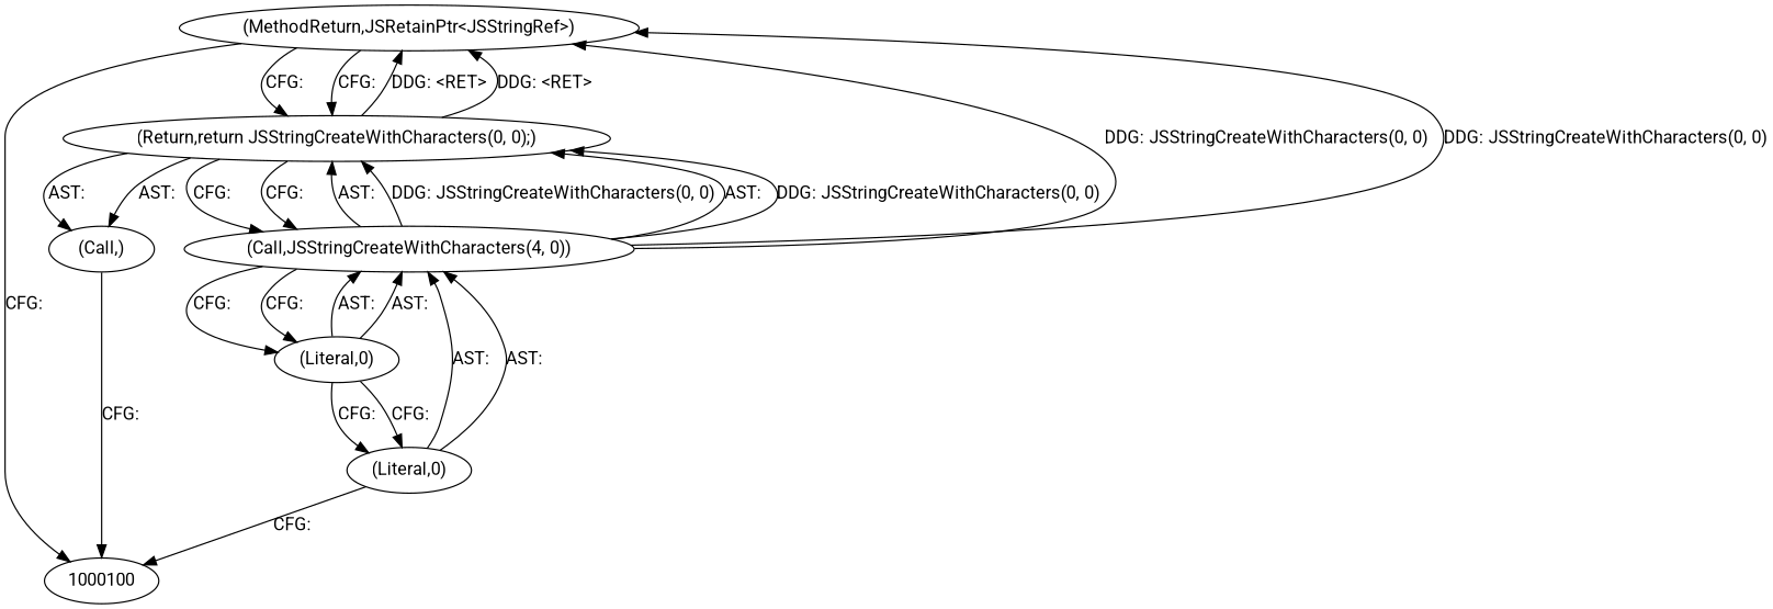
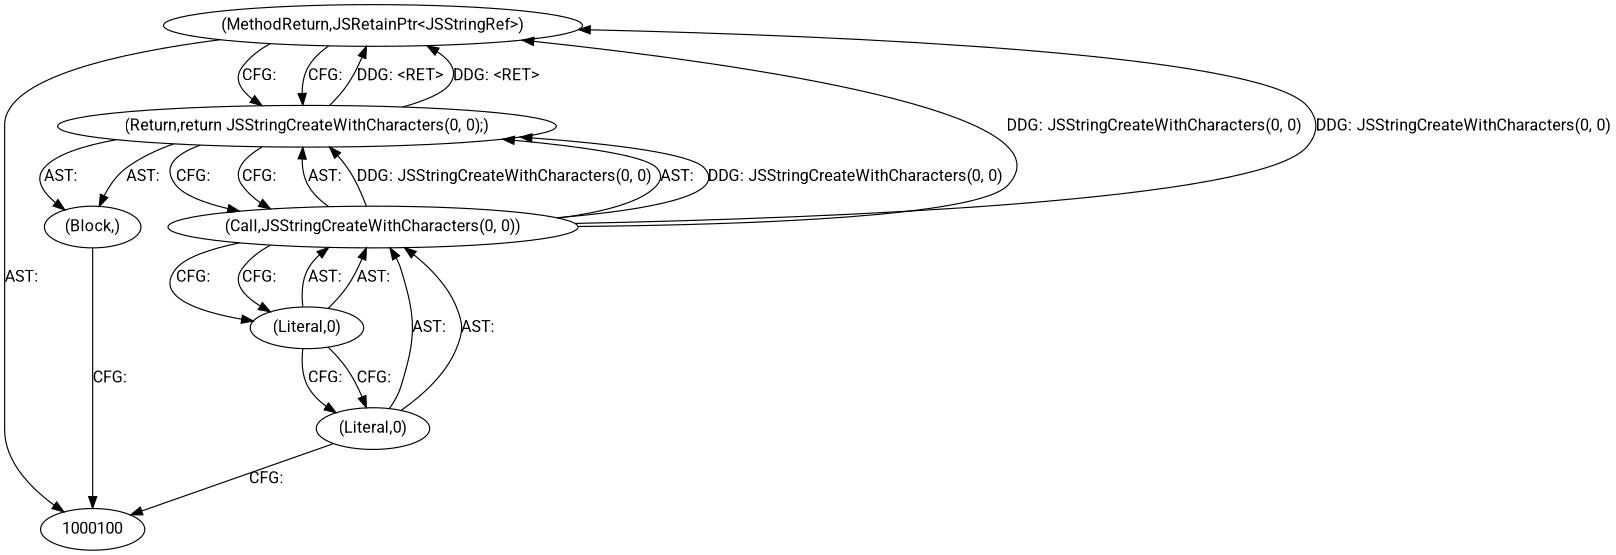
  digraph {
    fontname=Roboto
    node [fontname=Roboto]
    edge [fontname=Roboto]
    n1 [label="(MethodReturn,JSRetainPtr<JSStringRef>)"]
    n2 [label="(Return,return JSStringCreateWithCharacters(0, 0);)"]
    1000100
-   n4 [label="(Call,)"]
-   n5 [label="(Call,JSStringCreateWithCharacters(4, 0))"]
+   n4 [label="(Block,)"]
+   n5 [label="(Call,JSStringCreateWithCharacters(0, 0))"]
    n6 [label="(Literal,0)"]
    n7 [label="(Literal,0)"]
    n1 -> n2 [label="CFG: "]
    n1 -> n2 [label="CFG: "]
-   n1 -> 1000100 [label="CFG: "]
+   n1 -> 1000100 [label="AST: "]
    n2 -> n1 [label="DDG: <RET>"]
    n2 -> n1 [label="DDG: <RET>"]
    n2 -> n4 [label="AST: "]
    n2 -> n4 [label="AST: "]
    n2 -> n5 [label="CFG: "]
    n2 -> n5 [label="CFG: "]
    n4 -> 1000100 [label="CFG: "]
    n5 -> n1 [label="DDG: JSStringCreateWithCharacters(0, 0)"]
    n5 -> n1 [label="DDG: JSStringCreateWithCharacters(0, 0)"]
    n5 -> n2 [label="AST: "]
    n5 -> n2 [label="DDG: JSStringCreateWithCharacters(0, 0)"]
    n5 -> n2 [label="AST: "]
    n5 -> n2 [label="DDG: JSStringCreateWithCharacters(0, 0)"]
    n5 -> n6 [label="CFG: "]
    n5 -> n6 [label="CFG: "]
    n6 -> n5 [label="AST: "]
    n6 -> n5 [label="AST: "]
    n6 -> n7 [label="CFG: "]
    n6 -> n7 [label="CFG: "]
    n7 -> 1000100 [label="CFG: "]
    n7 -> n5 [label="AST: "]
    n7 -> n5 [label="AST: "]
  }
